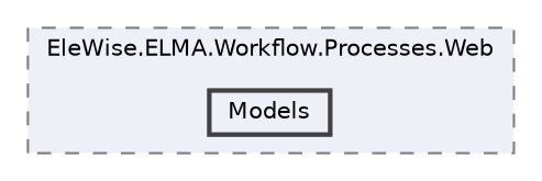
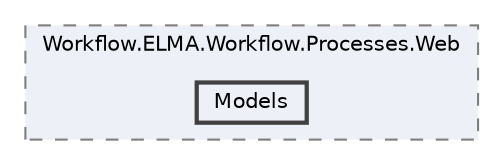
  digraph {
    compound=true
    n1 [color=grey25 fillcolor="#edf0f7" fontname=Helvetica fontsize=10 height=0.2 label=Models shape=box style="filled,bold" width=0.4]
    subgraph cluster_1 {
      bgcolor="#edf0f7"
      fontname=Helvetica
      fontsize=10
-     label="EleWise.ELMA.Workflow.Processes.Web"
+     label="Workflow.ELMA.Workflow.Processes.Web"
      pencolor=grey50
      style="filled,dashed"
      n1
    }
  }
